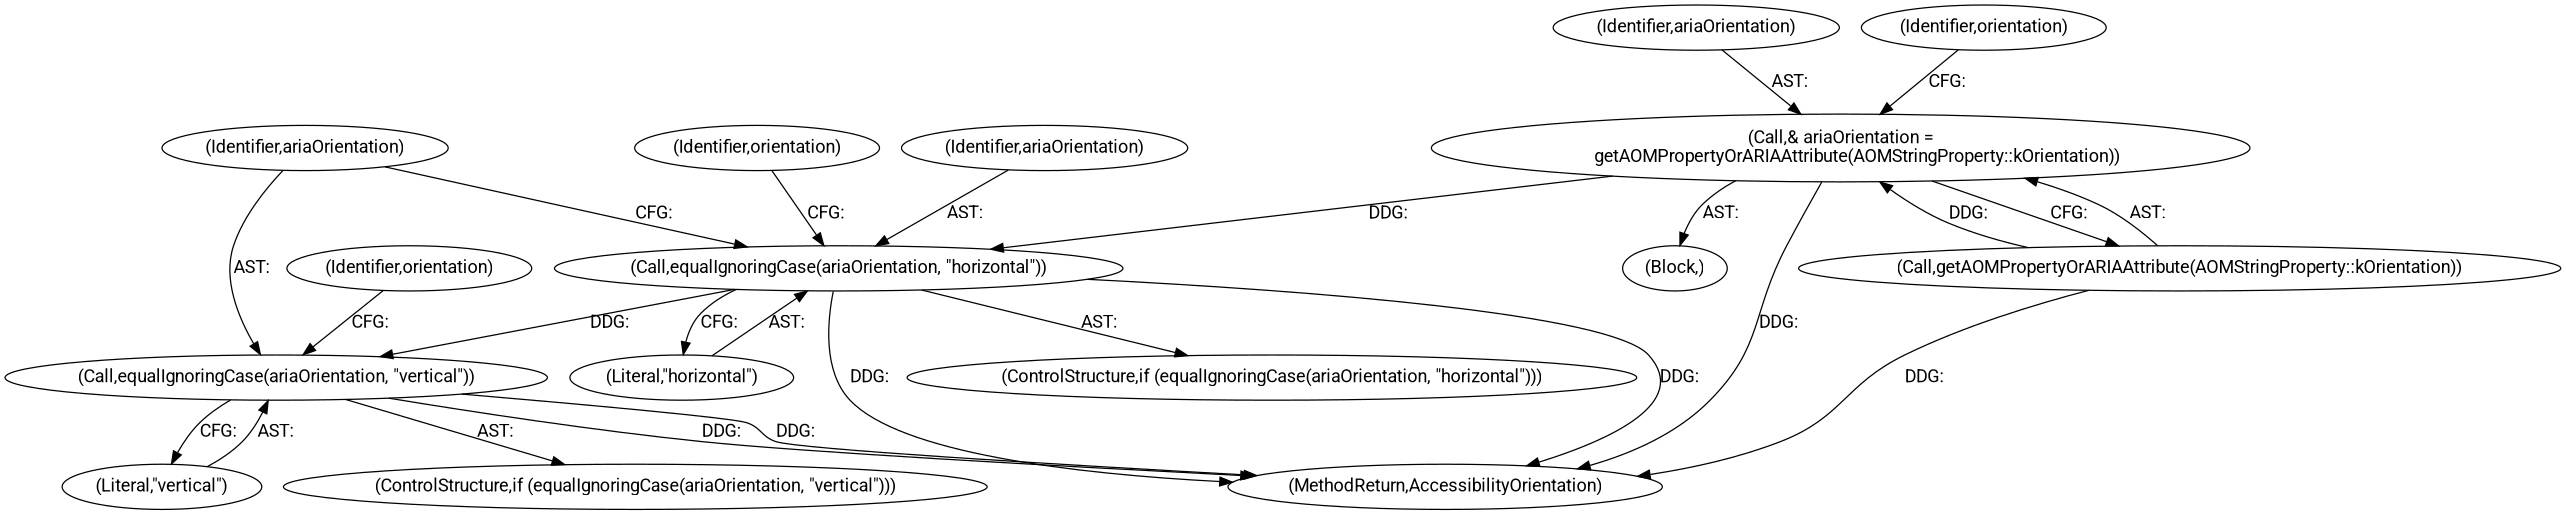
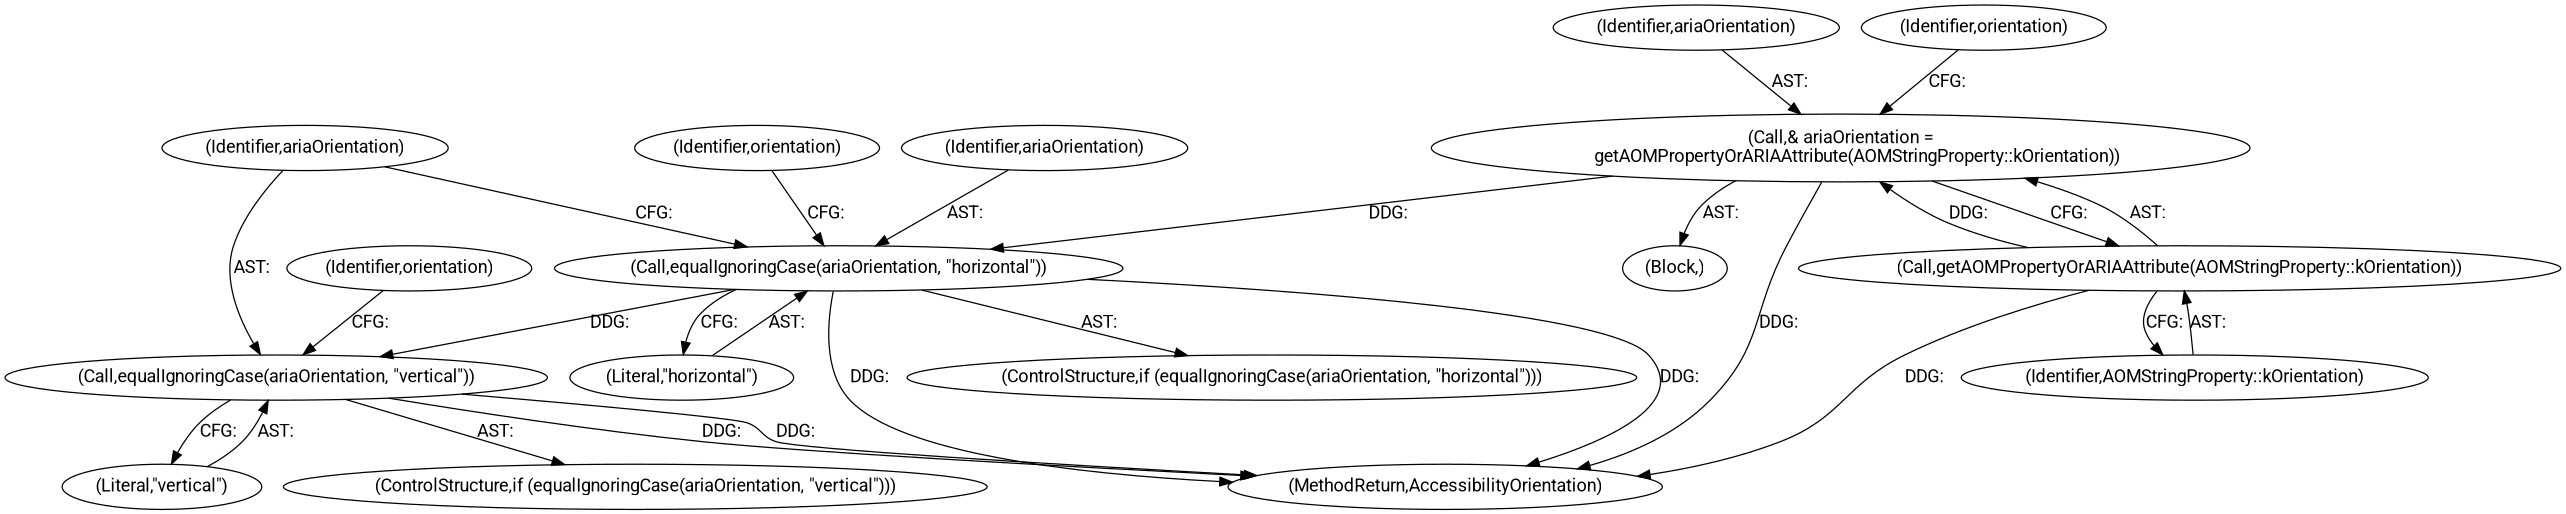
  digraph {
    fontname=Roboto
    node [fontname=Roboto]
    edge [fontname=Roboto]
    n1 [label="(Call,equalIgnoringCase(ariaOrientation, \"vertical\"))"]
    n2 [label="(ControlStructure,if (equalIgnoringCase(ariaOrientation, \"vertical\")))"]
    n3 [label="(Literal,\"vertical\")"]
    n4 [label="(MethodReturn,AccessibilityOrientation)"]
    n5 [label="(Call,equalIgnoringCase(ariaOrientation, \"horizontal\"))"]
    n6 [label="(ControlStructure,if (equalIgnoringCase(ariaOrientation, \"horizontal\")))"]
    n7 [label="(Literal,\"horizontal\")"]
    n8 [label="(Call,& ariaOrientation =\n       getAOMPropertyOrARIAAttribute(AOMStringProperty::kOrientation))"]
    n9 [label="(Call,getAOMPropertyOrARIAAttribute(AOMStringProperty::kOrientation))"]
    n10 [label="(Block,)"]
+   n11 [label="(Identifier,AOMStringProperty::kOrientation)"]
    n12 [label="(Identifier,ariaOrientation)"]
    n13 [label="(Identifier,ariaOrientation)"]
    n14 [label="(Identifier,ariaOrientation)"]
    n15 [label="(Identifier,orientation)"]
    n16 [label="(Identifier,orientation)"]
    n17 [label="(Identifier,orientation)"]
    n1 -> n2 [label="AST: "]
    n1 -> n3 [label="CFG: "]
    n1 -> n4 [label="DDG: "]
    n1 -> n4 [label="DDG: "]
    n3 -> n1 [label="AST: "]
    n5 -> n1 [label="DDG: "]
    n5 -> n4 [label="DDG: "]
    n5 -> n4 [label="DDG: "]
    n5 -> n6 [label="AST: "]
    n5 -> n7 [label="CFG: "]
    n7 -> n5 [label="AST: "]
    n8 -> n4 [label="DDG: "]
    n8 -> n5 [label="DDG: "]
    n8 -> n9 [label="CFG: "]
    n8 -> n10 [label="AST: "]
    n9 -> n4 [label="DDG: "]
    n9 -> n8 [label="AST: "]
    n9 -> n8 [label="DDG: "]
+   n9 -> n11 [label="CFG: "]
+   n11 -> n9 [label="AST: "]
    n12 -> n8 [label="AST: "]
    n13 -> n1 [label="AST: "]
    n13 -> n5 [label="CFG: "]
    n14 -> n5 [label="AST: "]
    n15 -> n8 [label="CFG: "]
    n16 -> n5 [label="CFG: "]
    n17 -> n1 [label="CFG: "]
  }
